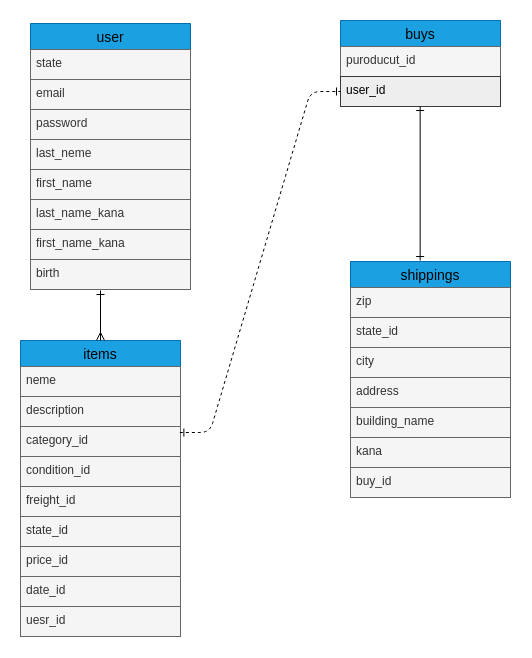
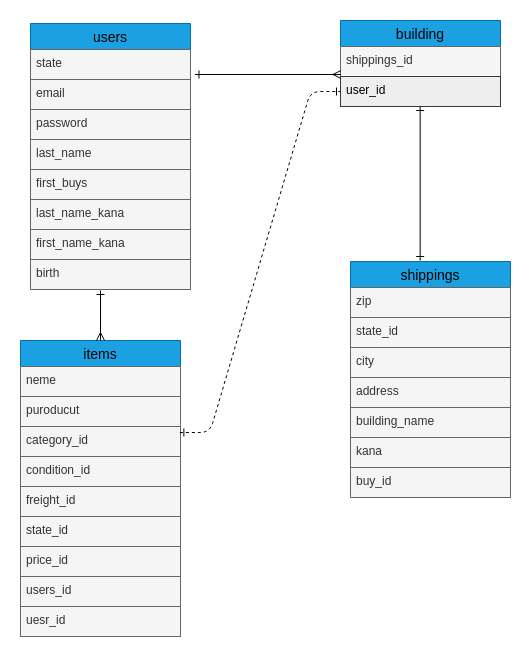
  <mxCell id="0" />
  <mxCell id="1" parent="0" />
- <mxCell id="2" value="user" style="swimlane;fontStyle=0;childLayout=stackLayout;horizontal=1;startSize=26;horizontalStack=0;resizeParent=1;resizeParentMax=0;resizeLast=0;collapsible=1;marginBottom=0;align=center;fontSize=14;strokeColor=#006EAF;fillColor=#1ba1e2;fontColor=#000000;swimlaneFillColor=none;" parent="1" vertex="1"><mxGeometry x="30" y="23" width="160" height="266" as="geometry" /></mxCell>
+ <mxCell id="2" value="users" style="swimlane;fontStyle=0;childLayout=stackLayout;horizontal=1;startSize=26;horizontalStack=0;resizeParent=1;resizeParentMax=0;resizeLast=0;collapsible=1;marginBottom=0;align=center;fontSize=14;strokeColor=#006EAF;fillColor=#1ba1e2;fontColor=#000000;swimlaneFillColor=none;" parent="1" vertex="1"><mxGeometry x="30" y="23" width="160" height="266" as="geometry" /></mxCell>
  <mxCell id="3" value="state" style="text;strokeColor=#666666;fillColor=#f5f5f5;spacingLeft=4;spacingRight=4;overflow=hidden;rotatable=0;points=[[0,0.5],[1,0.5]];portConstraint=eastwest;fontSize=12;fontColor=#333333;" parent="2" vertex="1"><mxGeometry y="26" width="160" height="30" as="geometry" /></mxCell>
  <mxCell id="4" value="email" style="text;strokeColor=#666666;fillColor=#f5f5f5;spacingLeft=4;spacingRight=4;overflow=hidden;rotatable=0;points=[[0,0.5],[1,0.5]];portConstraint=eastwest;fontSize=12;fontColor=#333333;" parent="2" vertex="1"><mxGeometry y="56" width="160" height="30" as="geometry" /></mxCell>
  <mxCell id="5" value="password" style="text;strokeColor=#666666;fillColor=#f5f5f5;spacingLeft=4;spacingRight=4;overflow=hidden;rotatable=0;points=[[0,0.5],[1,0.5]];portConstraint=eastwest;fontSize=12;fontColor=#333333;" parent="2" vertex="1"><mxGeometry y="86" width="160" height="30" as="geometry" /></mxCell>
- <mxCell id="6" value="last_neme   &#10;" style="text;strokeColor=#666666;fillColor=#f5f5f5;spacingLeft=4;spacingRight=4;overflow=hidden;rotatable=0;points=[[0,0.5],[1,0.5]];portConstraint=eastwest;fontSize=12;fontColor=#333333;" parent="2" vertex="1"><mxGeometry y="116" width="160" height="30" as="geometry" /></mxCell>
- <mxCell id="7" value="first_name" style="text;strokeColor=#666666;fillColor=#f5f5f5;spacingLeft=4;spacingRight=4;overflow=hidden;rotatable=0;points=[[0,0.5],[1,0.5]];portConstraint=eastwest;fontSize=12;fontColor=#333333;" parent="2" vertex="1"><mxGeometry y="146" width="160" height="30" as="geometry" /></mxCell>
+ <mxCell id="6" value="last_name   &#10;" style="text;strokeColor=#666666;fillColor=#f5f5f5;spacingLeft=4;spacingRight=4;overflow=hidden;rotatable=0;points=[[0,0.5],[1,0.5]];portConstraint=eastwest;fontSize=12;fontColor=#333333;" parent="2" vertex="1"><mxGeometry y="116" width="160" height="30" as="geometry" /></mxCell>
+ <mxCell id="7" value="first_buys" style="text;strokeColor=#666666;fillColor=#f5f5f5;spacingLeft=4;spacingRight=4;overflow=hidden;rotatable=0;points=[[0,0.5],[1,0.5]];portConstraint=eastwest;fontSize=12;fontColor=#333333;" parent="2" vertex="1"><mxGeometry y="146" width="160" height="30" as="geometry" /></mxCell>
  <mxCell id="8" value="last_name_kana" style="text;strokeColor=#666666;fillColor=#f5f5f5;spacingLeft=4;spacingRight=4;overflow=hidden;rotatable=0;points=[[0,0.5],[1,0.5]];portConstraint=eastwest;fontSize=12;fontColor=#333333;" parent="2" vertex="1"><mxGeometry y="176" width="160" height="30" as="geometry" /></mxCell>
  <mxCell id="9" value="first_name_kana" style="text;strokeColor=#666666;fillColor=#f5f5f5;spacingLeft=4;spacingRight=4;overflow=hidden;rotatable=0;points=[[0,0.5],[1,0.5]];portConstraint=eastwest;fontSize=12;fontColor=#333333;" parent="2" vertex="1"><mxGeometry y="206" width="160" height="30" as="geometry" /></mxCell>
  <mxCell id="10" value="birth" style="text;strokeColor=#666666;fillColor=#f5f5f5;spacingLeft=4;spacingRight=4;overflow=hidden;rotatable=0;points=[[0,0.5],[1,0.5]];portConstraint=eastwest;fontSize=12;fontColor=#333333;" parent="2" vertex="1"><mxGeometry y="236" width="160" height="30" as="geometry" /></mxCell>
- <mxCell id="11" value="buys" style="swimlane;fontStyle=0;childLayout=stackLayout;horizontal=1;startSize=26;horizontalStack=0;resizeParent=1;resizeParentMax=0;resizeLast=0;collapsible=1;marginBottom=0;align=center;fontSize=14;fillColor=#1ba1e2;fontColor=#000000;strokeColor=#006EAF;" parent="1" vertex="1"><mxGeometry x="340" y="20" width="160" height="86" as="geometry" /></mxCell>
- <mxCell id="12" value="puroducut_id" style="text;strokeColor=#666666;fillColor=#f5f5f5;spacingLeft=4;spacingRight=4;overflow=hidden;rotatable=0;points=[[0,0.5],[1,0.5]];portConstraint=eastwest;fontSize=12;fontColor=#333333;" parent="11" vertex="1"><mxGeometry y="26" width="160" height="30" as="geometry" /></mxCell>
+ <mxCell id="11" value="building" style="swimlane;fontStyle=0;childLayout=stackLayout;horizontal=1;startSize=26;horizontalStack=0;resizeParent=1;resizeParentMax=0;resizeLast=0;collapsible=1;marginBottom=0;align=center;fontSize=14;fillColor=#1ba1e2;fontColor=#000000;strokeColor=#006EAF;" parent="1" vertex="1"><mxGeometry x="340" y="20" width="160" height="86" as="geometry" /></mxCell>
+ <mxCell id="12" value="shippings_id" style="text;strokeColor=#666666;fillColor=#f5f5f5;spacingLeft=4;spacingRight=4;overflow=hidden;rotatable=0;points=[[0,0.5],[1,0.5]];portConstraint=eastwest;fontSize=12;fontColor=#333333;" parent="11" vertex="1"><mxGeometry y="26" width="160" height="30" as="geometry" /></mxCell>
  <mxCell id="13" value="user_id" style="text;strokeColor=#36393d;fillColor=#eeeeee;spacingLeft=4;spacingRight=4;overflow=hidden;rotatable=0;points=[[0,0.5],[1,0.5]];portConstraint=eastwest;fontSize=12;fontColor=#000000;" parent="11" vertex="1"><mxGeometry y="56" width="160" height="30" as="geometry" /></mxCell>
  <mxCell id="14" value="items" style="swimlane;fontStyle=0;childLayout=stackLayout;horizontal=1;startSize=26;horizontalStack=0;resizeParent=1;resizeParentMax=0;resizeLast=0;collapsible=1;marginBottom=0;align=center;fontSize=14;fillColor=#1ba1e2;fontColor=#000000;strokeColor=#006EAF;" parent="1" vertex="1"><mxGeometry x="20" y="340" width="160" height="296" as="geometry" /></mxCell>
  <mxCell id="15" value="neme" style="text;strokeColor=#666666;fillColor=#f5f5f5;spacingLeft=4;spacingRight=4;overflow=hidden;rotatable=0;points=[[0,0.5],[1,0.5]];portConstraint=eastwest;fontSize=12;fontColor=#333333;" parent="14" vertex="1"><mxGeometry y="26" width="160" height="30" as="geometry" /></mxCell>
- <mxCell id="16" value="description" style="text;strokeColor=#666666;fillColor=#f5f5f5;spacingLeft=4;spacingRight=4;overflow=hidden;rotatable=0;points=[[0,0.5],[1,0.5]];portConstraint=eastwest;fontSize=12;fontColor=#333333;" parent="14" vertex="1"><mxGeometry y="56" width="160" height="30" as="geometry" /></mxCell>
+ <mxCell id="16" value="puroducut" style="text;strokeColor=#666666;fillColor=#f5f5f5;spacingLeft=4;spacingRight=4;overflow=hidden;rotatable=0;points=[[0,0.5],[1,0.5]];portConstraint=eastwest;fontSize=12;fontColor=#333333;" parent="14" vertex="1"><mxGeometry y="56" width="160" height="30" as="geometry" /></mxCell>
  <mxCell id="17" value="category_id" style="text;strokeColor=#666666;fillColor=#f5f5f5;spacingLeft=4;spacingRight=4;overflow=hidden;rotatable=0;points=[[0,0.5],[1,0.5]];portConstraint=eastwest;fontSize=12;fontColor=#333333;" parent="14" vertex="1"><mxGeometry y="86" width="160" height="30" as="geometry" /></mxCell>
  <mxCell id="18" value="condition_id " style="text;strokeColor=#666666;fillColor=#f5f5f5;spacingLeft=4;spacingRight=4;overflow=hidden;rotatable=0;points=[[0,0.5],[1,0.5]];portConstraint=eastwest;fontSize=12;fontColor=#333333;" parent="14" vertex="1"><mxGeometry y="116" width="160" height="30" as="geometry" /></mxCell>
  <mxCell id="19" value="freight_id" style="text;strokeColor=#666666;fillColor=#f5f5f5;spacingLeft=4;spacingRight=4;overflow=hidden;rotatable=0;points=[[0,0.5],[1,0.5]];portConstraint=eastwest;fontSize=12;fontColor=#333333;" parent="14" vertex="1"><mxGeometry y="146" width="160" height="30" as="geometry" /></mxCell>
  <mxCell id="20" value="state_id" style="text;strokeColor=#666666;fillColor=#f5f5f5;spacingLeft=4;spacingRight=4;overflow=hidden;rotatable=0;points=[[0,0.5],[1,0.5]];portConstraint=eastwest;fontSize=12;fontColor=#333333;" parent="14" vertex="1"><mxGeometry y="176" width="160" height="30" as="geometry" /></mxCell>
  <mxCell id="21" value="price_id" style="text;strokeColor=#666666;fillColor=#f5f5f5;spacingLeft=4;spacingRight=4;overflow=hidden;rotatable=0;points=[[0,0.5],[1,0.5]];portConstraint=eastwest;fontSize=12;fontColor=#333333;" parent="14" vertex="1"><mxGeometry y="206" width="160" height="30" as="geometry" /></mxCell>
- <mxCell id="22" value="date_id" style="text;strokeColor=#666666;fillColor=#f5f5f5;spacingLeft=4;spacingRight=4;overflow=hidden;rotatable=0;points=[[0,0.5],[1,0.5]];portConstraint=eastwest;fontSize=12;fontColor=#333333;" vertex="1" parent="14"><mxGeometry y="236" width="160" height="30" as="geometry" /></mxCell>
+ <mxCell id="22" value="users_id" style="text;strokeColor=#666666;fillColor=#f5f5f5;spacingLeft=4;spacingRight=4;overflow=hidden;rotatable=0;points=[[0,0.5],[1,0.5]];portConstraint=eastwest;fontSize=12;fontColor=#333333;" vertex="1" parent="14"><mxGeometry y="236" width="160" height="30" as="geometry" /></mxCell>
  <mxCell id="23" value="uesr_id" style="text;strokeColor=#666666;fillColor=#f5f5f5;spacingLeft=4;spacingRight=4;overflow=hidden;rotatable=0;points=[[0,0.5],[1,0.5]];portConstraint=eastwest;fontSize=12;fontColor=#333333;" parent="14" vertex="1"><mxGeometry y="266" width="160" height="30" as="geometry" /></mxCell>
  <mxCell id="24" value="shippings" style="swimlane;fontStyle=0;childLayout=stackLayout;horizontal=1;startSize=26;horizontalStack=0;resizeParent=1;resizeParentMax=0;resizeLast=0;collapsible=1;marginBottom=0;align=center;fontSize=14;fontColor=#000000;fillColor=#1ba1e2;strokeColor=#006EAF;" parent="1" vertex="1"><mxGeometry x="350" y="261" width="160" height="236" as="geometry" /></mxCell>
  <mxCell id="25" value="zip" style="text;strokeColor=#666666;fillColor=#f5f5f5;spacingLeft=4;spacingRight=4;overflow=hidden;rotatable=0;points=[[0,0.5],[1,0.5]];portConstraint=eastwest;fontSize=12;fontColor=#333333;" parent="24" vertex="1"><mxGeometry y="26" width="160" height="30" as="geometry" /></mxCell>
  <mxCell id="26" value="state_id" style="text;strokeColor=#666666;fillColor=#f5f5f5;spacingLeft=4;spacingRight=4;overflow=hidden;rotatable=0;points=[[0,0.5],[1,0.5]];portConstraint=eastwest;fontSize=12;fontColor=#333333;" parent="24" vertex="1"><mxGeometry y="56" width="160" height="30" as="geometry" /></mxCell>
  <mxCell id="27" value="city" style="text;strokeColor=#666666;fillColor=#f5f5f5;spacingLeft=4;spacingRight=4;overflow=hidden;rotatable=0;points=[[0,0.5],[1,0.5]];portConstraint=eastwest;fontSize=12;fontColor=#333333;" parent="24" vertex="1"><mxGeometry y="86" width="160" height="30" as="geometry" /></mxCell>
  <mxCell id="28" value="address" style="text;strokeColor=#666666;fillColor=#f5f5f5;spacingLeft=4;spacingRight=4;overflow=hidden;rotatable=0;points=[[0,0.5],[1,0.5]];portConstraint=eastwest;fontSize=12;fontColor=#333333;" parent="24" vertex="1"><mxGeometry y="116" width="160" height="30" as="geometry" /></mxCell>
  <mxCell id="29" value="building_name" style="text;strokeColor=#666666;fillColor=#f5f5f5;spacingLeft=4;spacingRight=4;overflow=hidden;rotatable=0;points=[[0,0.5],[1,0.5]];portConstraint=eastwest;fontSize=12;fontColor=#333333;" parent="24" vertex="1"><mxGeometry y="146" width="160" height="30" as="geometry" /></mxCell>
  <mxCell id="30" value="kana" style="text;strokeColor=#666666;fillColor=#f5f5f5;spacingLeft=4;spacingRight=4;overflow=hidden;rotatable=0;points=[[0,0.5],[1,0.5]];portConstraint=eastwest;fontSize=12;fontColor=#333333;" parent="24" vertex="1"><mxGeometry y="176" width="160" height="30" as="geometry" /></mxCell>
  <mxCell id="31" value="buy_id" style="text;strokeColor=#666666;fillColor=#f5f5f5;spacingLeft=4;spacingRight=4;overflow=hidden;rotatable=0;points=[[0,0.5],[1,0.5]];portConstraint=eastwest;fontSize=12;fontColor=#333333;" parent="24" vertex="1"><mxGeometry y="206" width="160" height="30" as="geometry" /></mxCell>
  <mxCell id="32" value="" style="endArrow=ERone;html=1;rounded=0;startArrow=ERmany;startFill=0;exitX=0.5;exitY=0;exitDx=0;exitDy=0;endFill=0;strokeColor=#000000;" parent="1" source="14" edge="1"><mxGeometry relative="1" as="geometry"><mxPoint x="-10" y="410" as="sourcePoint" /><mxPoint x="100" y="290" as="targetPoint" /></mxGeometry></mxCell>
+ <mxCell id="33" value="" style="endArrow=ERone;html=1;rounded=0;startArrow=ERmany;startFill=0;exitX=0.003;exitY=-0.067;exitDx=0;exitDy=0;endFill=0;exitPerimeter=0;entryX=1.028;entryY=0.833;entryDx=0;entryDy=0;entryPerimeter=0;fontColor=#000000;strokeColor=#000000;" parent="1" source="13" target="3" edge="1"><mxGeometry relative="1" as="geometry"><mxPoint x="100" y="200" as="sourcePoint" /><mxPoint x="100" y="70" as="targetPoint" /></mxGeometry></mxCell>
  <mxCell id="34" value="" style="edgeStyle=entityRelationEdgeStyle;fontSize=12;html=1;endArrow=ERone;endFill=1;exitX=0.996;exitY=0.2;exitDx=0;exitDy=0;exitPerimeter=0;startArrow=ERone;startFill=0;strokeColor=#000000;entryX=0;entryY=0.5;entryDx=0;entryDy=0;dashed=1;" parent="1" source="17" target="13" edge="1"><mxGeometry width="100" height="100" relative="1" as="geometry"><mxPoint x="290" y="200" as="sourcePoint" /><mxPoint x="390" y="100" as="targetPoint" /></mxGeometry></mxCell>
  <mxCell id="35" value="" style="endArrow=ERone;html=1;rounded=0;startArrow=ERone;startFill=0;endFill=0;strokeColor=#000000;" parent="1" edge="1"><mxGeometry relative="1" as="geometry"><mxPoint x="419.66" y="106" as="sourcePoint" /><mxPoint x="419.66" y="260" as="targetPoint" /></mxGeometry></mxCell>
